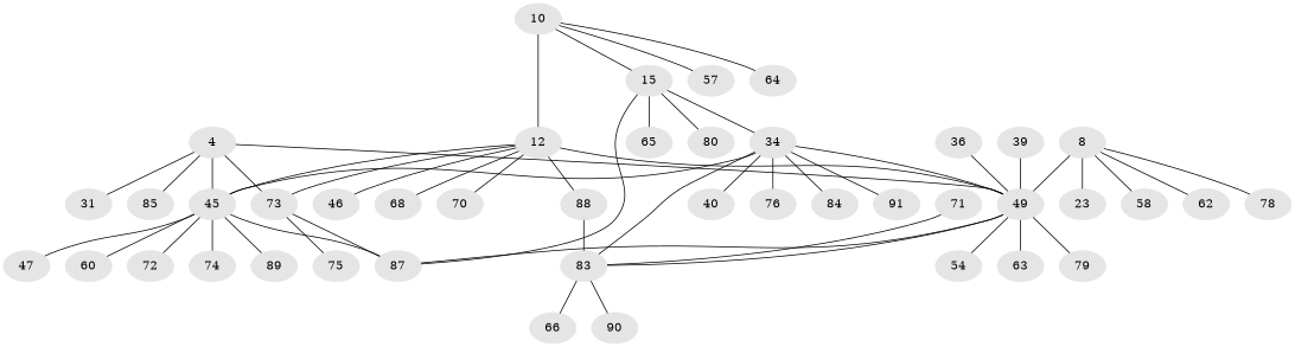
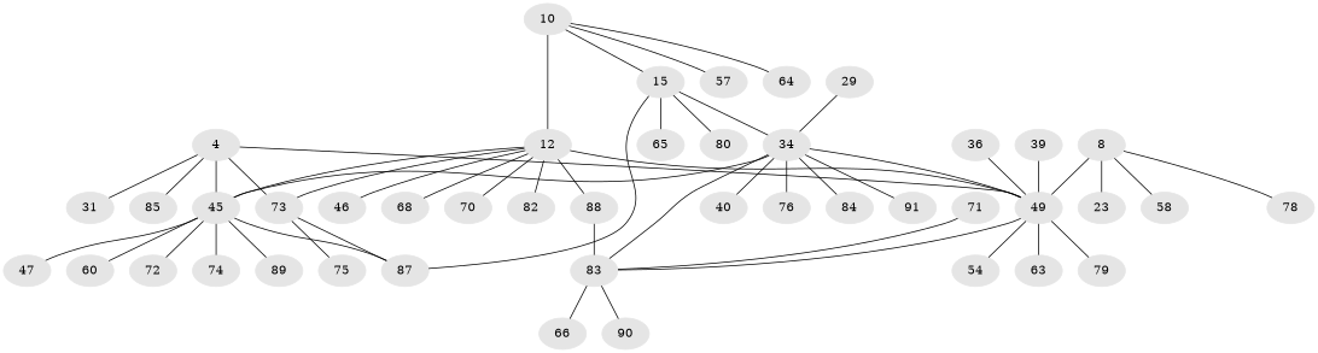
  graph {
    node [color=gray90 style=filled]
    4 [super="+2"]
    31
    45 [super="+3+1"]
    49 [super="+7+24"]
    73 [super="+28+20"]
    85
    87 [super="+81+51"]
    47
    60 [super="+35"]
    72
    74 [super="+42"]
    89
    83 [super="+69"]
    54
    63 [super="+59"]
    79 [super="+77"]
    75
    8 [super="+5"]
    23
    58 [super="+22"]
-   62
    78
    10 [super="+9"]
    12 [super="+11"]
    n25 [label=15 super="+15"]
    57
    64
    46
    68 [super="+53"]
    70
+   82
    88 [super="+50+67"]
    34 [super="+14"]
    65 [super="+37"]
    80 [super="+56"]
    40
    76 [super="+32"]
    84
    91
+   29
    n41 [label=66]
    90
    36
    39
    71
    4 -- 31
    4 -- 45 [weight=4]
    4 -- 49
    4 -- 73
    4 -- 85
    45 -- 87 [weight=2]
    45 -- 47
    45 -- 60
    45 -- 72
    45 -- 74
    45 -- 89
-   49 -- 87
    49 -- 83
    49 -- 54
    49 -- 63
    49 -- 79
    73 -- 87
    73 -- 75
    83 -- n41
    83 -- 90
    8 -- 49 [weight=4]
    8 -- 23
    8 -- 58
-   8 -- 62
    8 -- 78
    10 -- 12 [weight=4]
    10 -- n25
    10 -- 57
    10 -- 64
    12 -- 45
    12 -- 49 [weight=2]
    12 -- 73
    12 -- 46
    12 -- 68
    12 -- 70
+   12 -- 82
    12 -- 88
    n25 -- 87
    n25 -- 34 [weight=4]
    n25 -- 65
    n25 -- 80
    88 -- 83 [weight=4]
    34 -- 45 [weight=3]
    34 -- 49 [weight=2]
    34 -- 83
    34 -- 40
    34 -- 76
    34 -- 84
    34 -- 91
+   29 -- 34
    36 -- 49
    39 -- 49
    71 -- 83
  }
